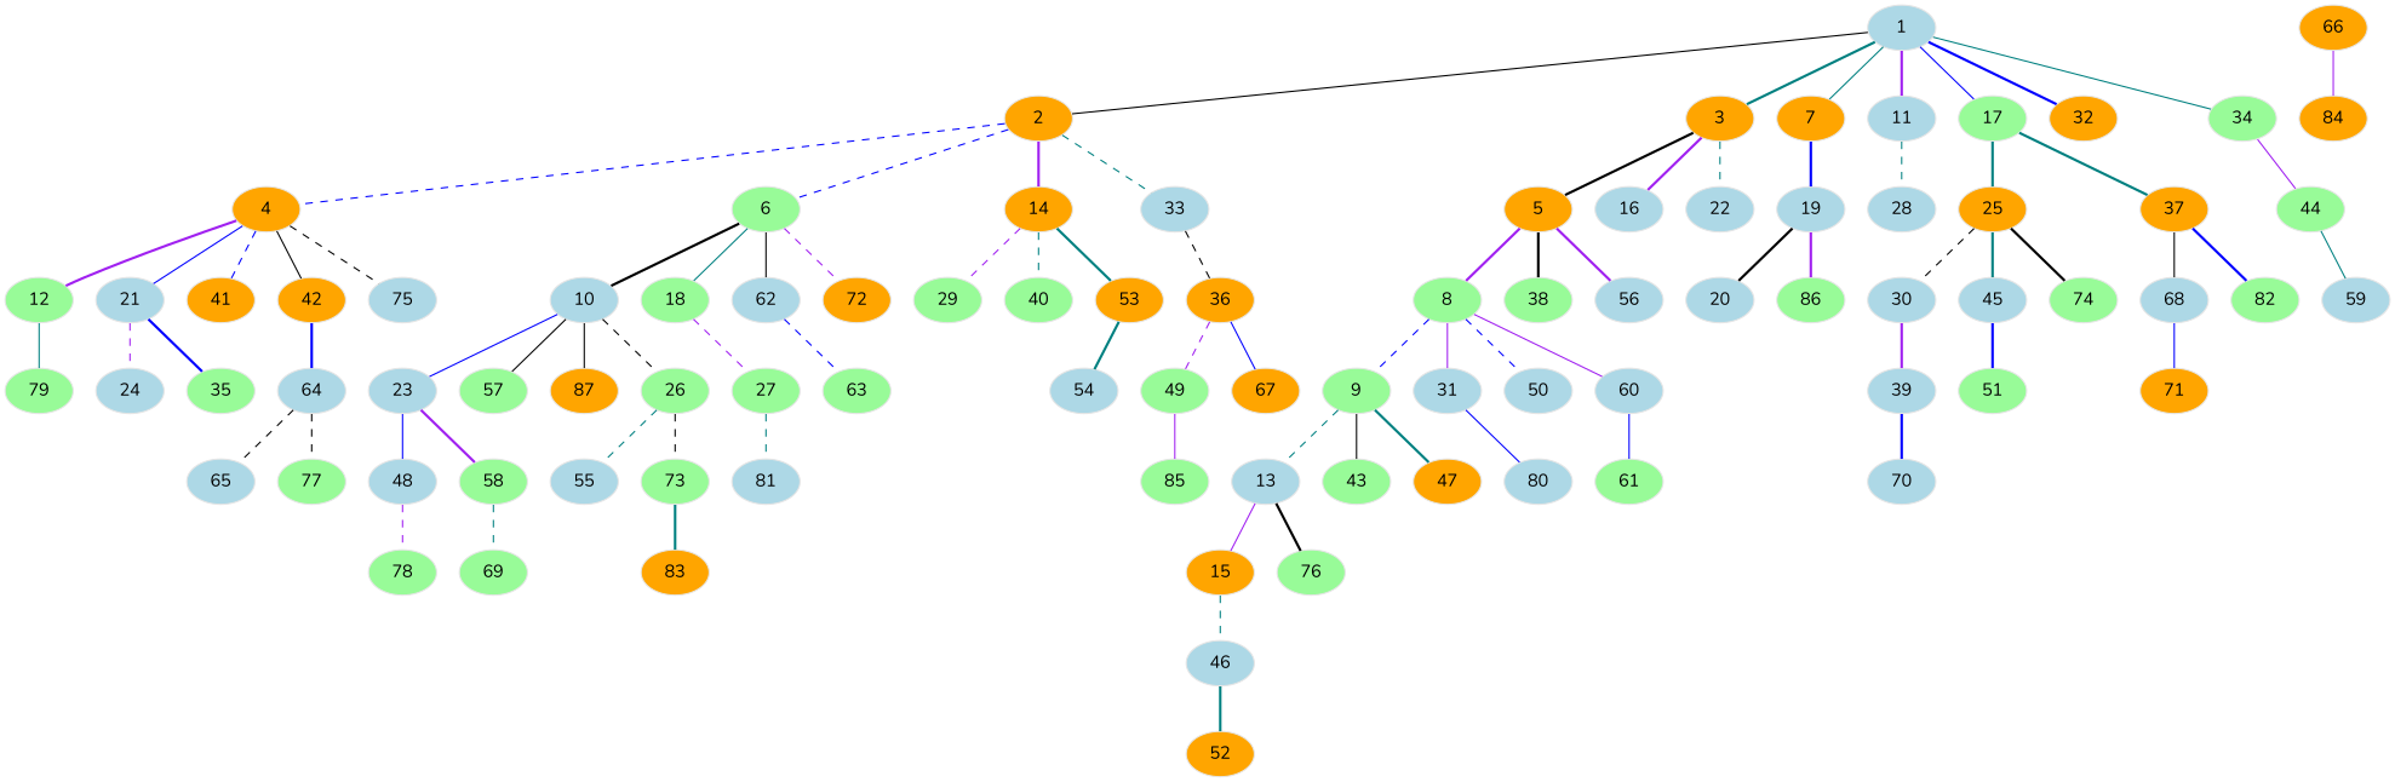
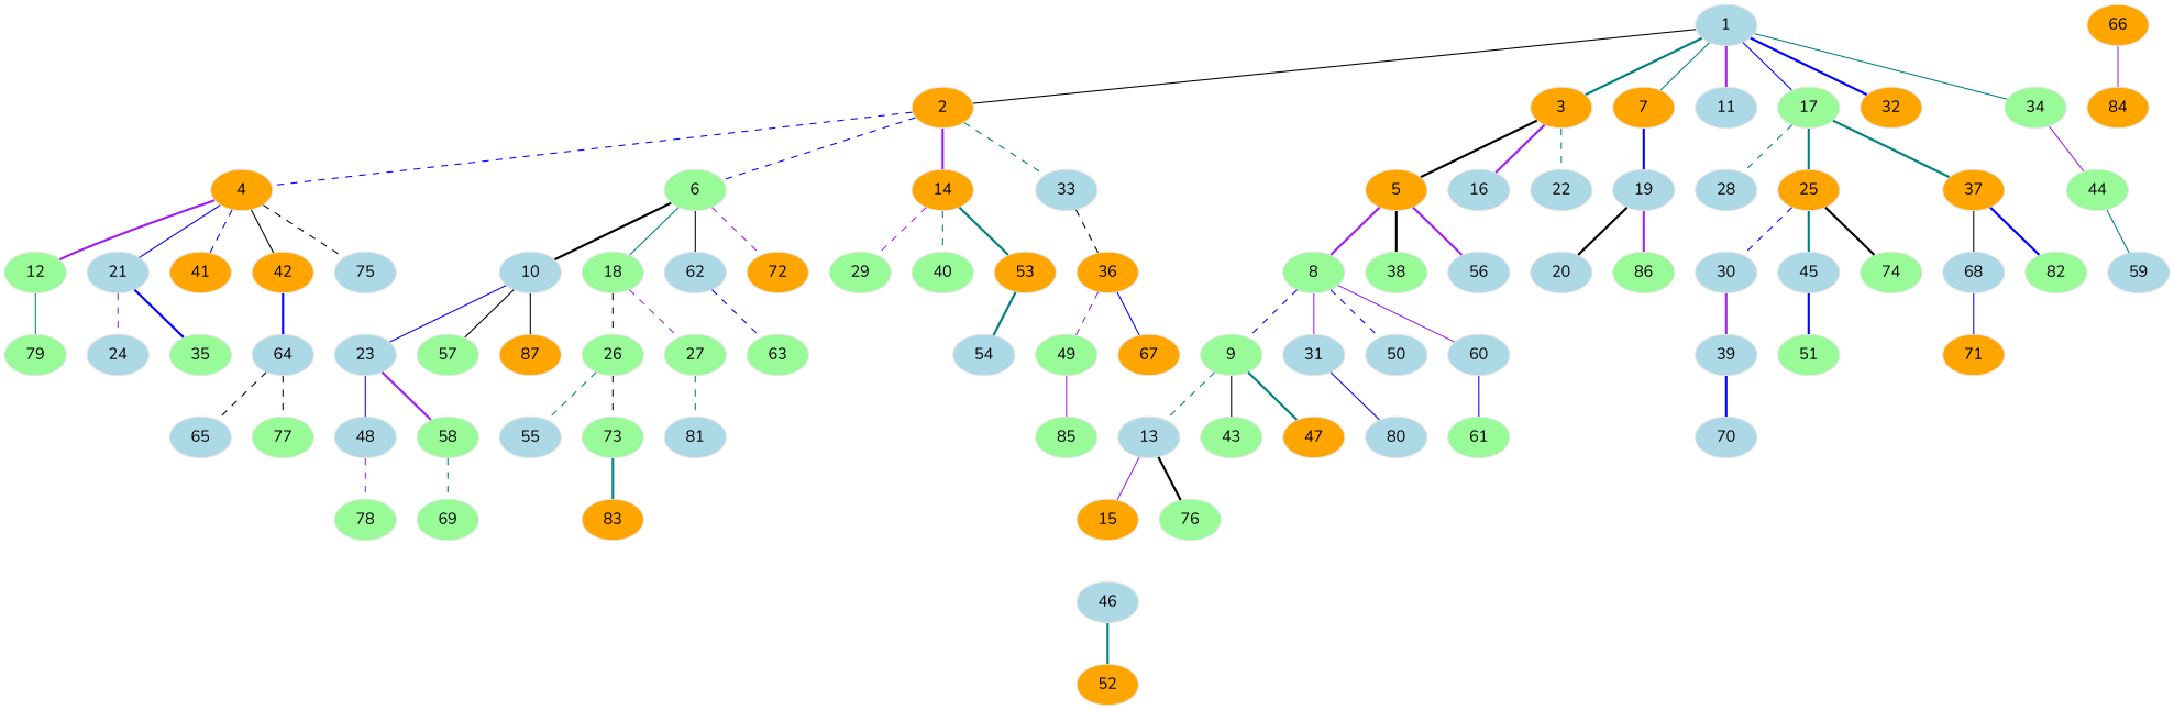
  graph {
    fontname=Nunito
    node [color=gray90 fillcolor=lightblue fontname=Nunito style=filled]
    edge [color=teal fontname=Nunito style=bold]
    2 [fillcolor=orange]
    1
    3 [fillcolor=orange]
    7 [fillcolor=orange]
    11
    17 [fillcolor=palegreen]
    32 [fillcolor=orange]
    34 [fillcolor=palegreen]
    4 [fillcolor=orange]
    6 [fillcolor=palegreen]
    14 [fillcolor=orange]
    33
    5 [fillcolor=orange]
    16
    22
    19
    28
    25 [fillcolor=orange]
    37 [fillcolor=orange]
    44 [fillcolor=palegreen]
    12 [fillcolor=palegreen]
    21
    41 [fillcolor=orange]
    42 [fillcolor=orange]
    75
    10
    18 [fillcolor=palegreen]
    62
    72 [fillcolor=orange]
    29 [fillcolor=palegreen]
    40 [fillcolor=palegreen]
    53 [fillcolor=orange]
    36 [fillcolor=orange]
    8 [fillcolor=palegreen]
    38 [fillcolor=palegreen]
    56
    79 [fillcolor=palegreen]
    24
    35 [fillcolor=palegreen]
    64
    9 [fillcolor=palegreen]
    31
    50
    60
    66 [fillcolor=orange]
    84 [fillcolor=orange]
    23
    26 [fillcolor=palegreen]
    57 [fillcolor=palegreen]
    87 [fillcolor=orange]
    27 [fillcolor=palegreen]
    63 [fillcolor=palegreen]
    20
    86 [fillcolor=palegreen]
    13
    43 [fillcolor=palegreen]
    47 [fillcolor=orange]
    80
    61 [fillcolor=palegreen]
    15 [fillcolor=orange]
    76 [fillcolor=palegreen]
    48
    58 [fillcolor=palegreen]
    55
    73 [fillcolor=palegreen]
    46
    54
    52 [fillcolor=orange]
    30
    45
    74 [fillcolor=palegreen]
    68
    82 [fillcolor=palegreen]
    81
    78 [fillcolor=palegreen]
    69 [fillcolor=palegreen]
    39
    51 [fillcolor=palegreen]
    83 [fillcolor=orange]
    70
    49 [fillcolor=palegreen]
    67 [fillcolor=orange]
    59
    85 [fillcolor=palegreen]
    71 [fillcolor=orange]
    65
    77 [fillcolor=palegreen]
    2 -- 4 [color=blue style=dashed]
    2 -- 6 [color=blue style=dashed]
    2 -- 14 [color=purple]
    2 -- 33 [style=dashed]
    1 -- 2 [color=black style=solid]
    1 -- 3
    1 -- 7 [style=solid]
    1 -- 11 [color=purple]
    1 -- 17 [color=blue style=solid]
    1 -- 32 [color=blue]
    1 -- 34 [style=solid]
    3 -- 5 [color=black]
    3 -- 16 [color=purple]
    3 -- 22 [style=dashed]
    7 -- 19 [color=blue]
-   11 -- 28 [style=dashed]
+   17 -- 28 [style=dashed]
    17 -- 25
    17 -- 37
    34 -- 44 [color=purple style=solid]
    4 -- 12 [color=purple]
    4 -- 21 [color=blue style=solid]
    4 -- 41 [color=blue style=dashed]
    4 -- 42 [color=black style=solid]
    4 -- 75 [color=black style=dashed]
    6 -- 10 [color=black]
    6 -- 18 [style=solid]
    6 -- 62 [color=black style=solid]
    6 -- 72 [color=purple style=dashed]
    14 -- 29 [color=purple style=dashed]
    14 -- 40 [style=dashed]
    14 -- 53
    33 -- 36 [color=black style=dashed]
    5 -- 8 [color=purple]
    5 -- 38 [color=black]
    5 -- 56 [color=purple]
    19 -- 20 [color=black]
    19 -- 86 [color=purple]
-   25 -- 30 [color=black style=dashed]
+   25 -- 30 [color=blue style=dashed]
    25 -- 45
    25 -- 74 [color=black]
    37 -- 68 [color=black style=solid]
    37 -- 82 [color=blue]
    44 -- 59 [style=solid]
    12 -- 79 [style=solid]
    21 -- 24 [color=purple style=dashed]
    21 -- 35 [color=blue]
    42 -- 64 [color=blue]
    10 -- 23 [color=blue style=solid]
-   10 -- 26 [color=black style=dashed]
+   18 -- 26 [color=black style=dashed]
    10 -- 57 [color=black style=solid]
    10 -- 87 [color=black style=solid]
    18 -- 27 [color=purple style=dashed]
    62 -- 63 [color=blue style=dashed]
    53 -- 54
    36 -- 49 [color=purple style=dashed]
    36 -- 67 [color=blue style=solid]
    8 -- 9 [color=blue style=dashed]
    8 -- 31 [color=purple style=solid]
    8 -- 50 [color=blue style=dashed]
    8 -- 60 [color=purple style=solid]
    64 -- 65 [color=black style=dashed]
    64 -- 77 [color=black style=dashed]
    9 -- 13 [style=dashed]
    9 -- 43 [color=black style=solid]
    9 -- 47
    31 -- 80 [color=blue style=solid]
    60 -- 61 [color=blue style=solid]
    66 -- 84 [color=purple style=solid]
    23 -- 48 [color=blue style=solid]
    23 -- 58 [color=purple]
    26 -- 55 [style=dashed]
    26 -- 73 [color=black style=dashed]
    27 -- 81 [style=dashed]
    13 -- 15 [color=purple style=solid]
    13 -- 76 [color=black]
-   15 -- 46 [style=dashed]
    48 -- 78 [color=purple style=dashed]
    58 -- 69 [style=dashed]
    73 -- 83
    46 -- 52
    30 -- 39 [color=purple]
    45 -- 51 [color=blue]
    68 -- 71 [color=blue style=solid]
    39 -- 70 [color=blue]
    49 -- 85 [color=purple style=solid]
  }
